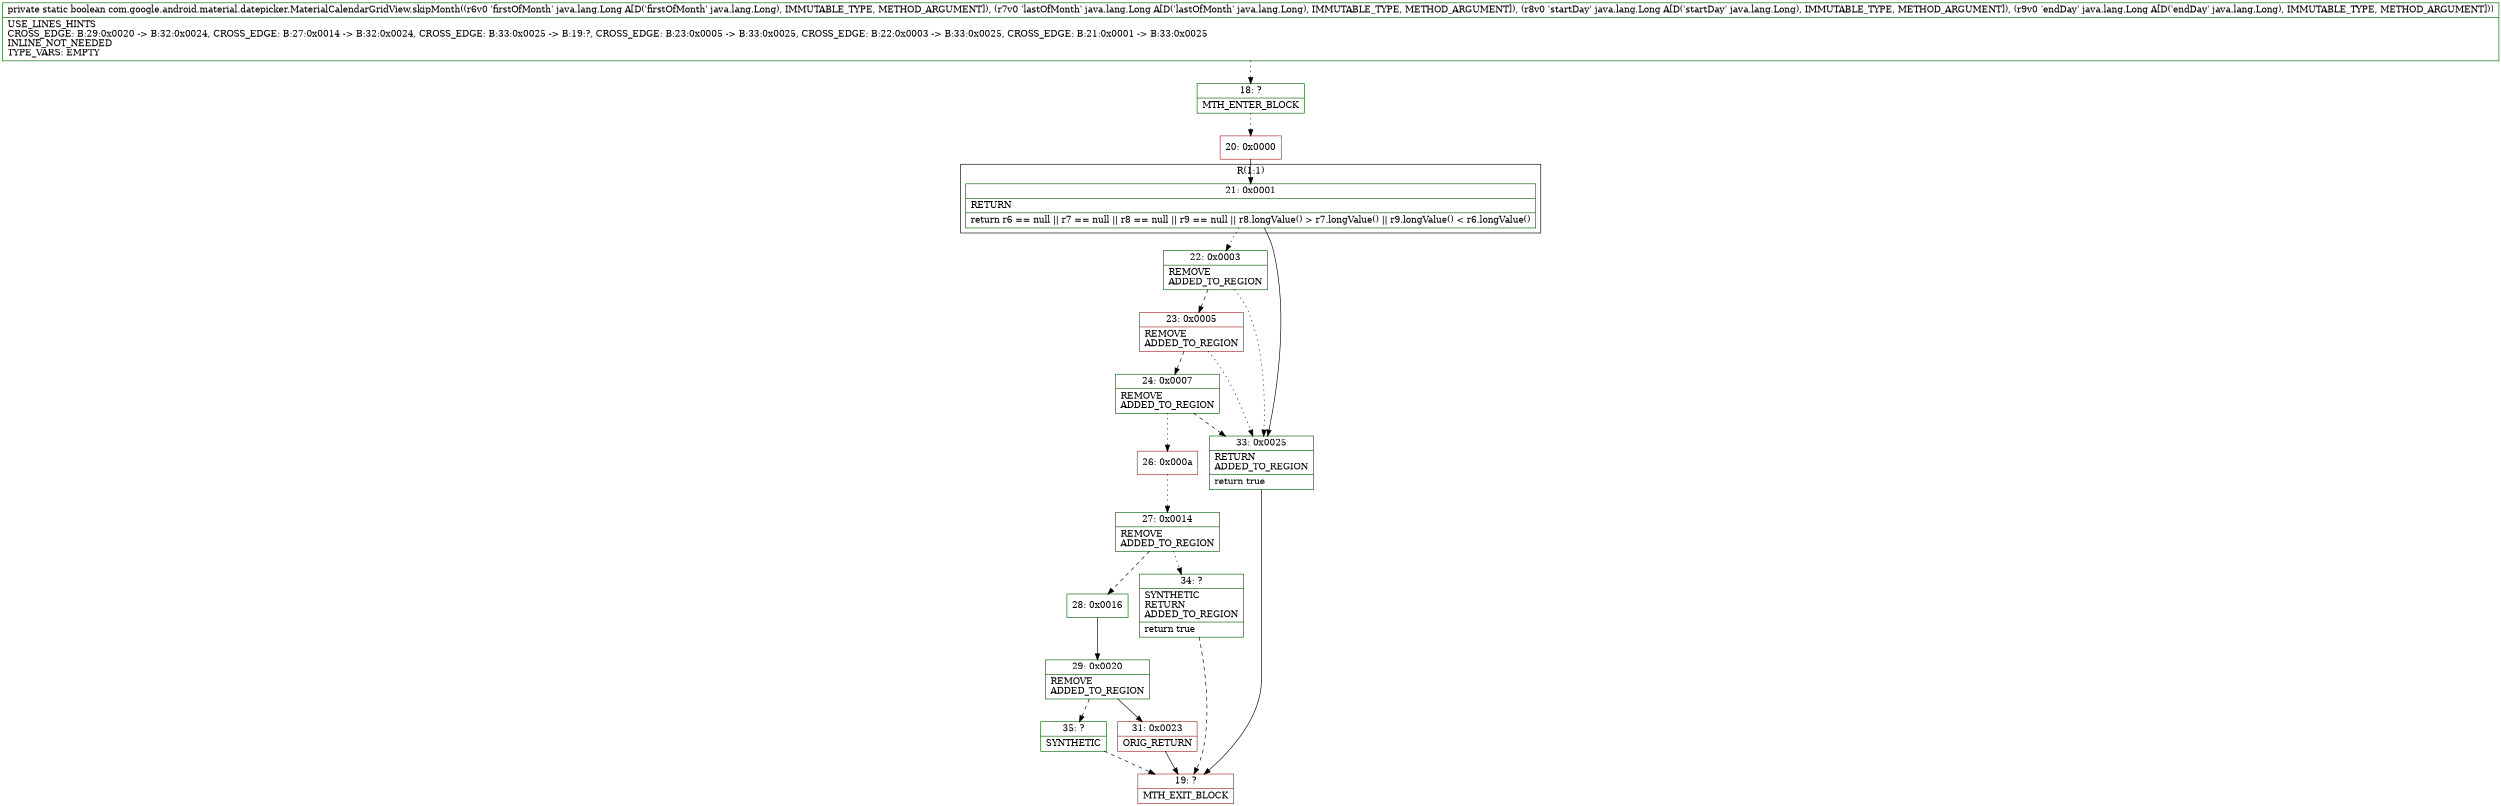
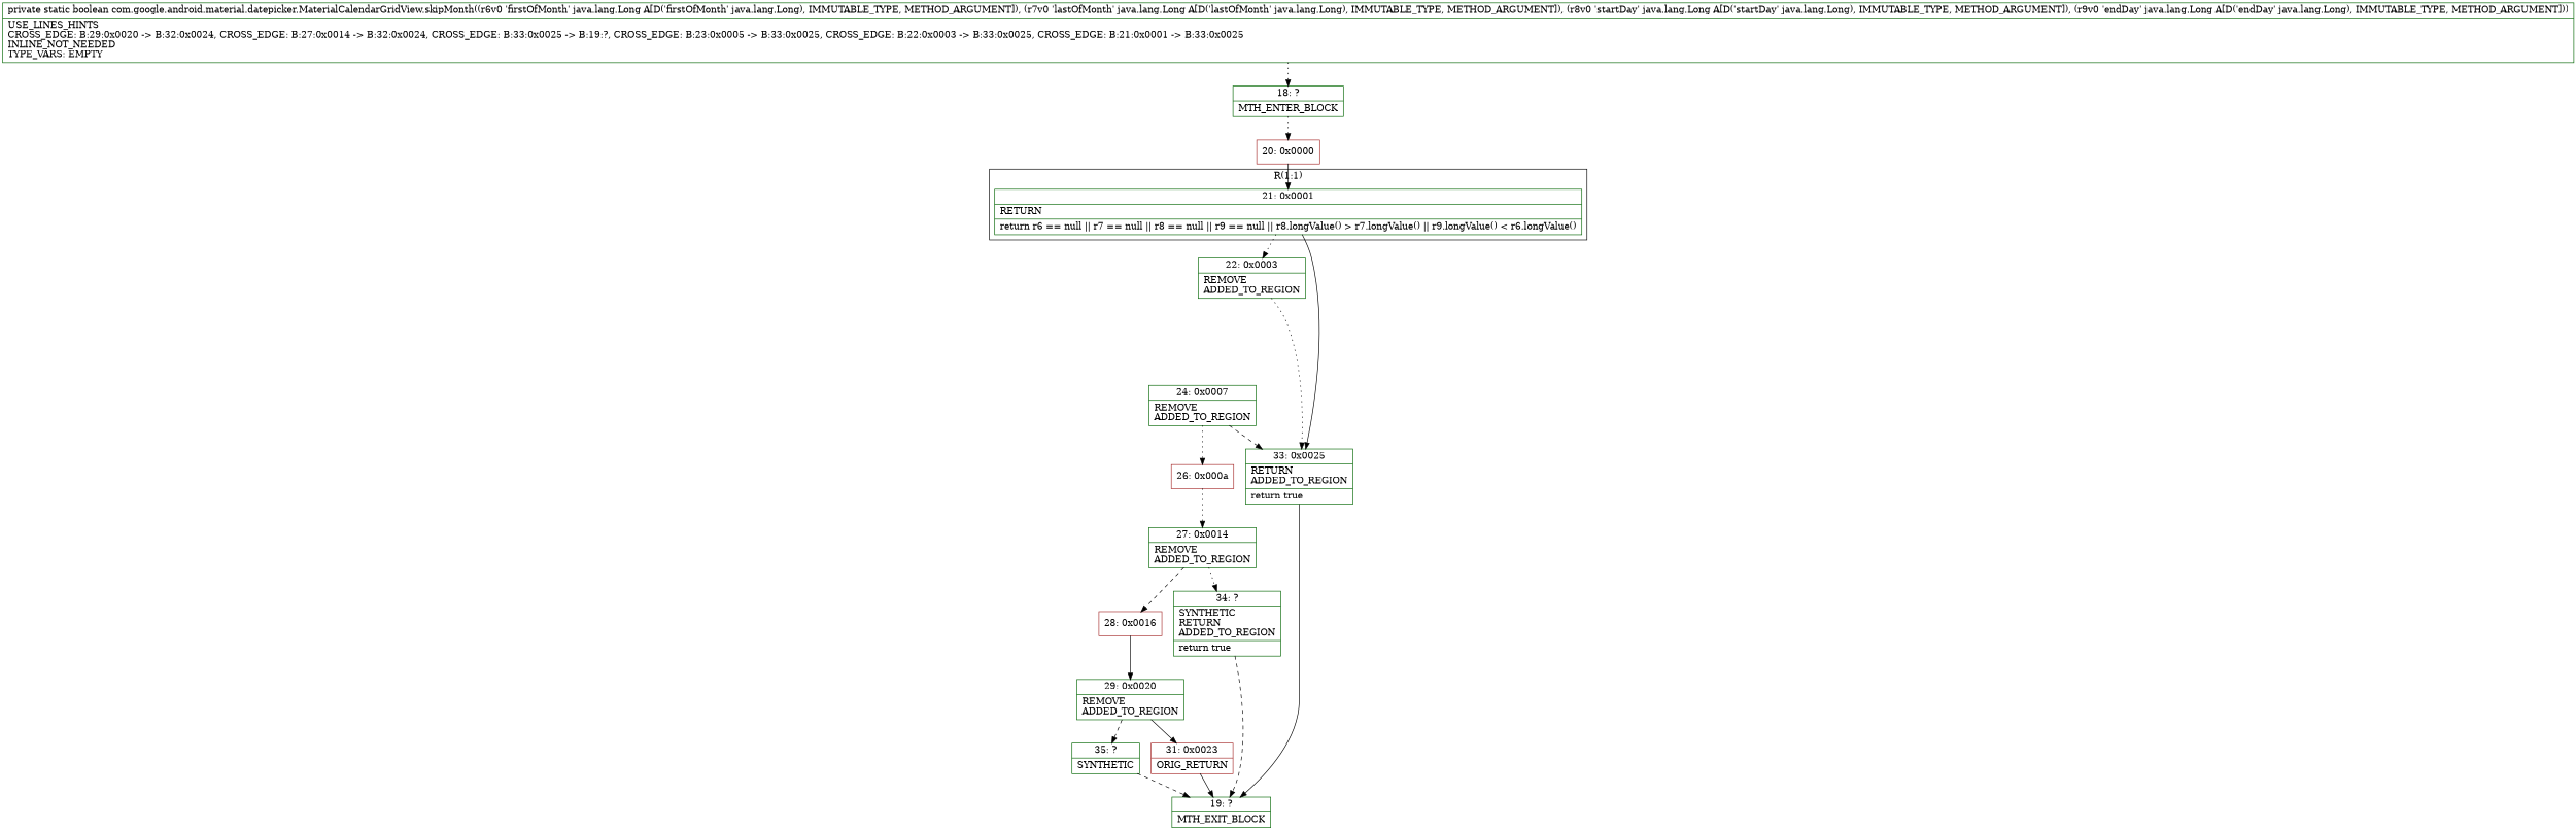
  digraph {
    node [color=darkgreen shape=record]
    edge [style=dotted]
    n1 [label="{21\:\ 0x0001|RETURN\l|return r6 == null \|\| r7 == null \|\| r8 == null \|\| r9 == null \|\| r8.longValue() \> r7.longValue() \|\| r9.longValue() \< r6.longValue()\l}"]
    n2 [label="{22\:\ 0x0003|REMOVE\lADDED_TO_REGION\l}"]
    n3 [label="{33\:\ 0x0025|RETURN\lADDED_TO_REGION\l|return true\l}"]
-   n4 [color=brown label="{23\:\ 0x0005|REMOVE\lADDED_TO_REGION\l}"]
-   n5 [color=brown label="{19\:\ ?|MTH_EXIT_BLOCK\l}"]
+   n5 [label="{19\:\ ?|MTH_EXIT_BLOCK\l}"]
    n6 [label="{18\:\ ?|MTH_ENTER_BLOCK\l}"]
    n7 [color=brown label="{20\:\ 0x0000}"]
    n8 [label="{24\:\ 0x0007|REMOVE\lADDED_TO_REGION\l}"]
    n9 [color=brown label="{26\:\ 0x000a}"]
    n10 [label="{27\:\ 0x0014|REMOVE\lADDED_TO_REGION\l}"]
-   n11 [label="{28\:\ 0x0016}"]
+   n11 [color=brown label="{28\:\ 0x0016}"]
    n12 [label="{34\:\ ?|SYNTHETIC\lRETURN\lADDED_TO_REGION\l|return true\l}"]
    n13 [label="{29\:\ 0x0020|REMOVE\lADDED_TO_REGION\l}"]
    n14 [color=brown label="{31\:\ 0x0023|ORIG_RETURN\l}"]
    n15 [label="{35\:\ ?|SYNTHETIC\l}"]
    n16 [label="{private static boolean com.google.android.material.datepicker.MaterialCalendarGridView.skipMonth((r6v0 'firstOfMonth' java.lang.Long A[D('firstOfMonth' java.lang.Long), IMMUTABLE_TYPE, METHOD_ARGUMENT]), (r7v0 'lastOfMonth' java.lang.Long A[D('lastOfMonth' java.lang.Long), IMMUTABLE_TYPE, METHOD_ARGUMENT]), (r8v0 'startDay' java.lang.Long A[D('startDay' java.lang.Long), IMMUTABLE_TYPE, METHOD_ARGUMENT]), (r9v0 'endDay' java.lang.Long A[D('endDay' java.lang.Long), IMMUTABLE_TYPE, METHOD_ARGUMENT]))  | USE_LINES_HINTS\lCROSS_EDGE: B:29:0x0020 \-\> B:32:0x0024, CROSS_EDGE: B:27:0x0014 \-\> B:32:0x0024, CROSS_EDGE: B:33:0x0025 \-\> B:19:?, CROSS_EDGE: B:23:0x0005 \-\> B:33:0x0025, CROSS_EDGE: B:22:0x0003 \-\> B:33:0x0025, CROSS_EDGE: B:21:0x0001 \-\> B:33:0x0025\lINLINE_NOT_NEEDED\lTYPE_VARS: EMPTY\l}"]
    subgraph cluster_1 {
      label="R(1:1)"
      n1
    }
    n1 -> n2
    n1 -> n3 [style=solid]
    n2 -> n3
-   n2 -> n4 [style=dashed]
    n3 -> n5 [style=solid]
-   n4 -> n3
-   n4 -> n8 [style=dashed]
    n6 -> n7
    n7 -> n1 [style=solid]
    n8 -> n3 [style=dashed]
    n8 -> n9
    n9 -> n10
    n10 -> n11 [style=dashed]
    n10 -> n12
    n11 -> n13 [style=solid]
    n12 -> n5 [style=dashed]
    n13 -> n14 [style=solid]
    n13 -> n15 [style=dashed]
    n14 -> n5 [style=solid]
    n15 -> n5 [style=dashed]
    n16 -> n6
  }
